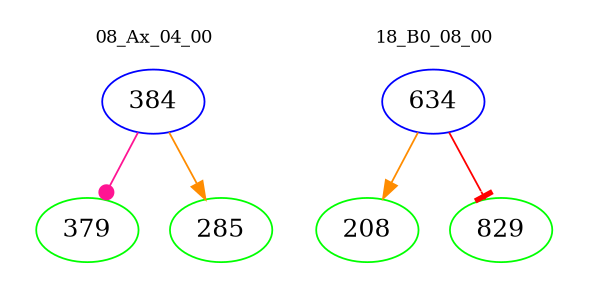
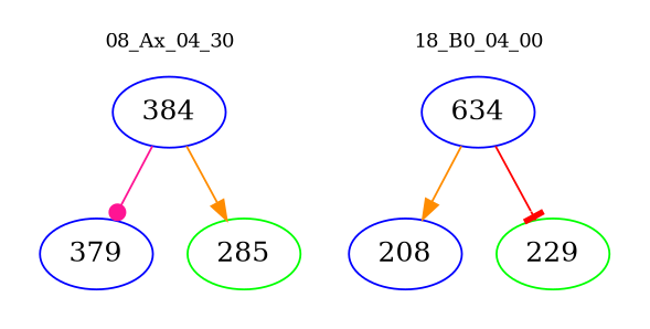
  digraph {
    node [color=blue]
    edge [arrowhead=normal color=darkorange]
    n1 [label=384]
-   n2 [color=green label=379]
+   n2 [label=379]
    n3 [color=green label=285]
    n4 [label=634]
-   n5 [color=green label=208]
-   n6 [color=green label=829]
+   n5 [label=208]
+   n6 [color=green label=229]
    subgraph cluster_1 {
      color=white
      fontsize=10
-     label="08_Ax_04_00"
+     label="08_Ax_04_30"
      n1
      n2
      n3
    }
    subgraph cluster_2 {
      color=white
      fontsize=10
-     label="18_B0_08_00"
+     label="18_B0_04_00"
      n4
      n5
      n6
    }
    n1 -> n2 [arrowhead=dot color=deeppink]
    n1 -> n3
    n4 -> n5
    n4 -> n6 [arrowhead=tee color=red]
  }
